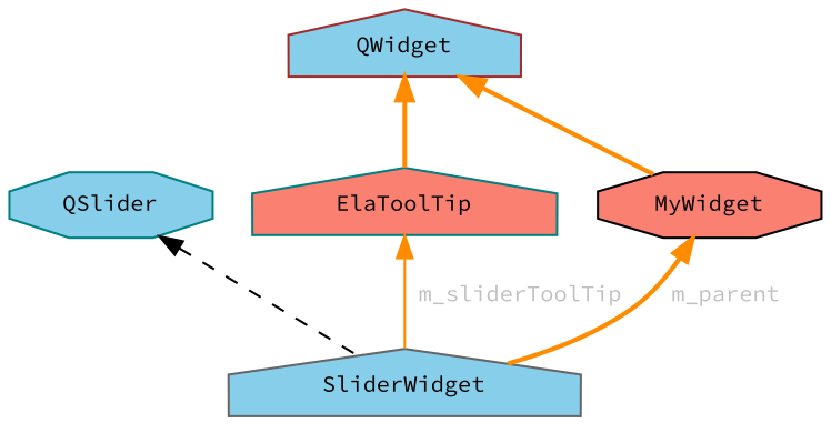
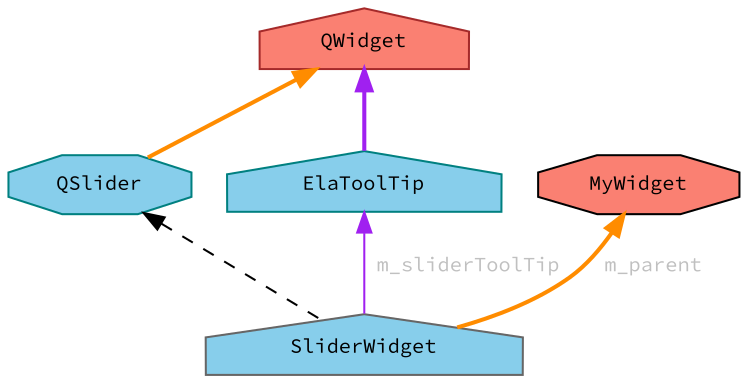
  digraph {
    fontname="Source Code Pro"
    node [color=teal fillcolor=skyblue fontname="Source Code Pro" fontsize=10 shape=house style=filled]
    edge [color=purple dir=back fontname="Source Code Pro" fontsize=10 labelfontname=Helvetica labelfontsize=10 style=bold]
    n1 [color=gray40 fontcolor=black height=0.2 label=SliderWidget width=0.4]
    n2 [height=0.2 label=QSlider shape=octagon width=0.4]
-   n3 [fillcolor=salmon height=0.2 label=ElaToolTip width=0.4]
-   n4 [color=brown height=0.2 label=QWidget width=0.4]
+   n3 [height=0.2 label=ElaToolTip width=0.4]
+   n4 [color=brown fillcolor=salmon height=0.2 label=QWidget width=0.4]
    n5 [color=black fillcolor=salmon height=0.2 label=MyWidget shape=octagon width=0.4]
    n2 -> n1 [color=black style=dashed]
-   n3 -> n1 [color=darkorange fontcolor=grey label=" m_sliderToolTip" style=solid]
-   n4 -> n3 [color=darkorange]
-   n4 -> n5 [color=darkorange]
+   n3 -> n1 [fontcolor=grey label=" m_sliderToolTip" style=solid]
+   n4 -> n3
+   n4 -> n2 [color=darkorange]
    n5 -> n1 [color=darkorange fontcolor=grey label=" m_parent"]
  }
